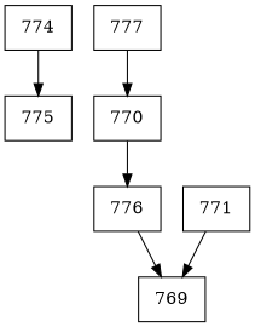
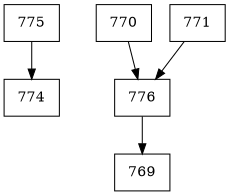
  digraph {
    node [shape=record]
    n1 [label="{774}"]
    n2 [label="{775}"]
-   n3 [label="{777}"]
    n4 [label="{770}"]
    n5 [label="{776}"]
    n6 [label="{771}"]
    n7 [label="{769}"]
-   n1 -> n2
-   n3 -> n4
+   n2 -> n1
    n4 -> n5
    n5 -> n7
-   n6 -> n7
+   n6 -> n5
  }
